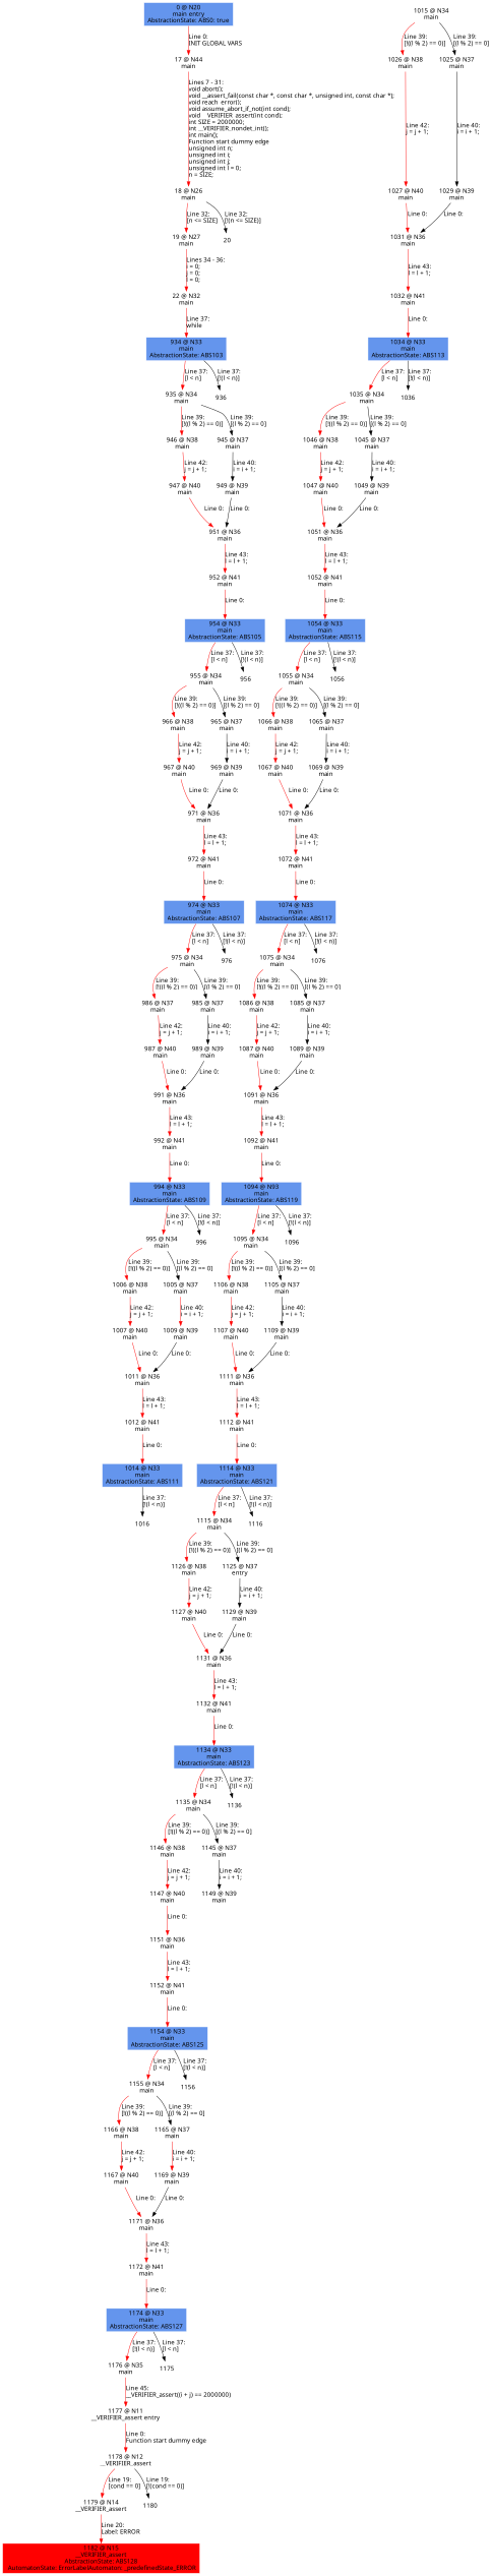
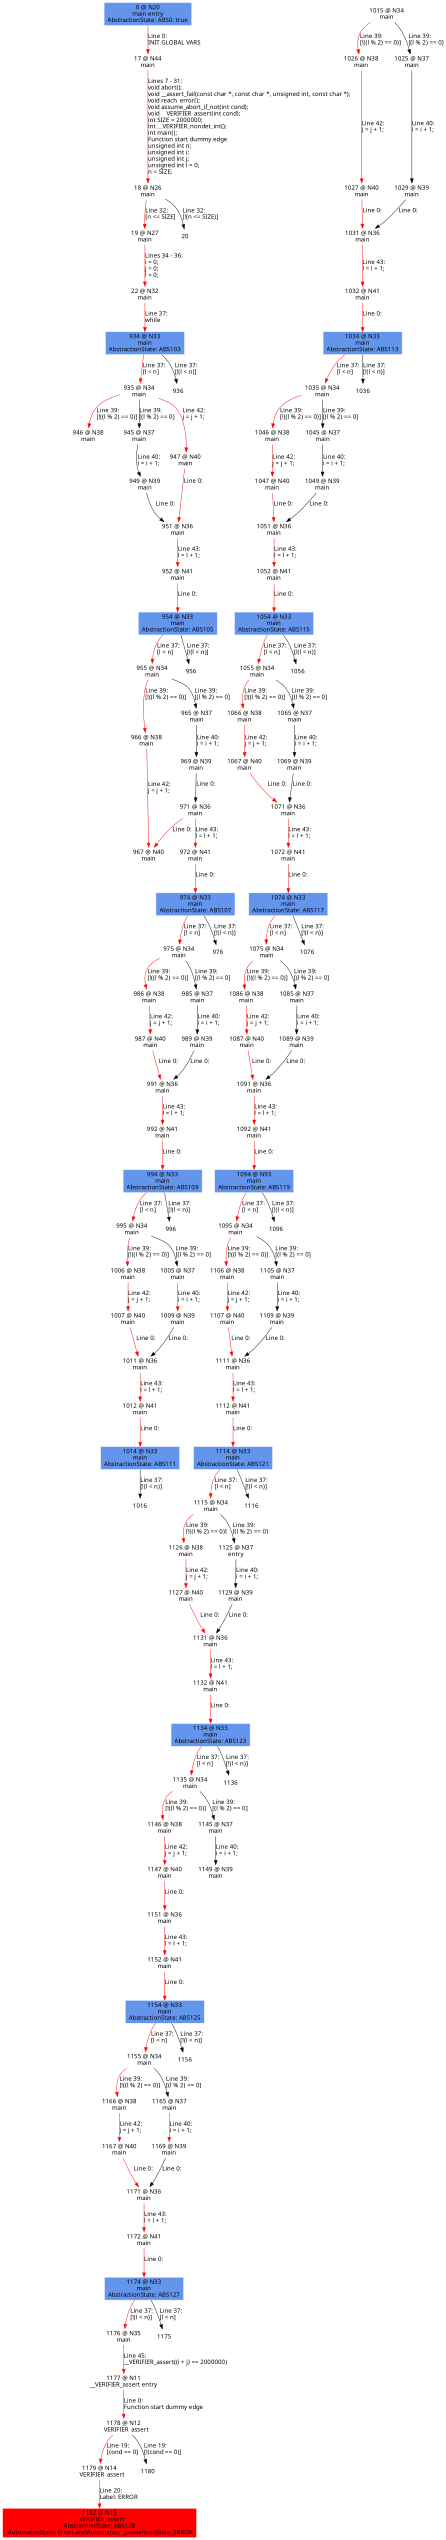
  digraph {
    fontname="Noto Sans"
    node [color=white fontname="Noto Sans" shape=box style=filled]
    edge [color=red fontname="Noto Sans"]
    n1 [fillcolor=cornflowerblue label="0 @ N20\nmain entry\nAbstractionState: ABS0: true\n"]
    n2 [label="17 @ N44\nmain\n"]
    n3 [label="18 @ N26\nmain\n"]
    n4 [label="19 @ N27\nmain\n"]
    20
    n6 [label="22 @ N32\nmain\n"]
    n7 [fillcolor=cornflowerblue label="934 @ N33\nmain\nAbstractionState: ABS103\n"]
    n8 [label="935 @ N34\nmain\n"]
    936
    n10 [label="946 @ N38\nmain\n"]
    n11 [label="945 @ N37\nmain\n"]
    n12 [label="947 @ N40\nmain\n"]
    n13 [label="949 @ N39\nmain\n"]
    n14 [label="951 @ N36\nmain\n"]
    n15 [label="952 @ N41\nmain\n"]
    n16 [fillcolor=cornflowerblue label="954 @ N33\nmain\nAbstractionState: ABS105\n"]
    n17 [label="955 @ N34\nmain\n"]
    956
    n19 [label="966 @ N38\nmain\n"]
    n20 [label="965 @ N37\nmain\n"]
    n21 [label="967 @ N40\nmain\n"]
    n22 [label="969 @ N39\nmain\n"]
    n23 [label="971 @ N36\nmain\n"]
    n24 [label="972 @ N41\nmain\n"]
    n25 [fillcolor=cornflowerblue label="974 @ N33\nmain\nAbstractionState: ABS107\n"]
    n26 [label="975 @ N34\nmain\n"]
    976
-   n28 [label="986 @ N37\nmain\n"]
+   n28 [label="986 @ N38\nmain\n"]
    n29 [label="985 @ N37\nmain\n"]
    n30 [label="987 @ N40\nmain\n"]
    n31 [label="989 @ N39\nmain\n"]
    n32 [label="991 @ N36\nmain\n"]
    n33 [label="992 @ N41\nmain\n"]
    n34 [fillcolor=cornflowerblue label="994 @ N33\nmain\nAbstractionState: ABS109\n"]
    n35 [label="995 @ N34\nmain\n"]
    996
    n37 [label="1006 @ N38\nmain\n"]
    n38 [label="1005 @ N37\nmain\n"]
    n39 [label="1007 @ N40\nmain\n"]
    n40 [label="1009 @ N39\nmain\n"]
    n41 [label="1011 @ N36\nmain\n"]
    n42 [label="1012 @ N41\nmain\n"]
    n43 [fillcolor=cornflowerblue label="1014 @ N33\nmain\nAbstractionState: ABS111\n"]
    1016
    n45 [label="1015 @ N34\nmain\n"]
    n46 [label="1026 @ N38\nmain\n"]
    n47 [label="1025 @ N37\nmain\n"]
    n48 [label="1027 @ N40\nmain\n"]
    n49 [label="1029 @ N39\nmain\n"]
    n50 [label="1031 @ N36\nmain\n"]
    n51 [label="1032 @ N41\nmain\n"]
    n52 [fillcolor=cornflowerblue label="1034 @ N33\nmain\nAbstractionState: ABS113\n"]
    n53 [label="1035 @ N34\nmain\n"]
    1036
    n55 [label="1046 @ N38\nmain\n"]
    n56 [label="1045 @ N37\nmain\n"]
    n57 [label="1047 @ N40\nmain\n"]
    n58 [label="1049 @ N39\nmain\n"]
    n59 [label="1051 @ N36\nmain\n"]
    n60 [label="1052 @ N41\nmain\n"]
    n61 [fillcolor=cornflowerblue label="1054 @ N33\nmain\nAbstractionState: ABS115\n"]
    n62 [label="1055 @ N34\nmain\n"]
    1056
    n64 [label="1066 @ N38\nmain\n"]
    n65 [label="1065 @ N37\nmain\n"]
    n66 [label="1067 @ N40\nmain\n"]
    n67 [label="1069 @ N39\nmain\n"]
    n68 [label="1071 @ N36\nmain\n"]
    n69 [label="1072 @ N41\nmain\n"]
    n70 [fillcolor=cornflowerblue label="1074 @ N33\nmain\nAbstractionState: ABS117\n"]
    n71 [label="1075 @ N34\nmain\n"]
    1076
    n73 [label="1086 @ N38\nmain\n"]
    n74 [label="1085 @ N37\nmain\n"]
    n75 [label="1087 @ N40\nmain\n"]
    n76 [label="1089 @ N39\nmain\n"]
    n77 [label="1091 @ N36\nmain\n"]
    n78 [label="1092 @ N41\nmain\n"]
    n79 [fillcolor=cornflowerblue label="1094 @ N93\nmain\nAbstractionState: ABS119\n"]
    n80 [label="1095 @ N34\nmain\n"]
    1096
    n82 [label="1106 @ N38\nmain\n"]
    n83 [label="1105 @ N37\nmain\n"]
    n84 [label="1107 @ N40\nmain\n"]
    n85 [label="1109 @ N39\nmain\n"]
    n86 [label="1111 @ N36\nmain\n"]
    n87 [label="1112 @ N41\nmain\n"]
    n88 [fillcolor=cornflowerblue label="1114 @ N33\nmain\nAbstractionState: ABS121\n"]
    n89 [label="1115 @ N34\nmain\n"]
    1116
    n91 [label="1126 @ N38\nmain\n"]
    n92 [label="1125 @ N37\nentry\n"]
    n93 [label="1127 @ N40\nmain\n"]
    n94 [label="1129 @ N39\nmain\n"]
    n95 [label="1131 @ N36\nmain\n"]
    n96 [label="1132 @ N41\nmain\n"]
    n97 [fillcolor=cornflowerblue label="1134 @ N33\nmain\nAbstractionState: ABS123\n"]
    n98 [label="1135 @ N34\nmain\n"]
    1136
    n100 [label="1146 @ N38\nmain\n"]
    n101 [label="1145 @ N37\nmain\n"]
    n102 [label="1147 @ N40\nmain\n"]
    n103 [label="1149 @ N39\nmain\n"]
    n104 [label="1151 @ N36\nmain\n"]
    n105 [label="1152 @ N41\nmain\n"]
    n106 [fillcolor=cornflowerblue label="1154 @ N33\nmain\nAbstractionState: ABS125\n"]
    n107 [label="1155 @ N34\nmain\n"]
    1156
    n109 [label="1166 @ N38\nmain\n"]
    n110 [label="1165 @ N37\nmain\n"]
    n111 [label="1167 @ N40\nmain\n"]
    n112 [label="1169 @ N39\nmain\n"]
    n113 [label="1171 @ N36\nmain\n"]
    n114 [label="1172 @ N41\nmain\n"]
    n115 [fillcolor=cornflowerblue label="1174 @ N33\nmain\nAbstractionState: ABS127\n"]
    n116 [label="1176 @ N35\nmain\n"]
    1175
    n118 [label="1177 @ N11\n__VERIFIER_assert entry\n"]
    n119 [label="1178 @ N12\n__VERIFIER_assert\n"]
    n120 [label="1179 @ N14\n__VERIFIER_assert\n"]
    1180
    n122 [fillcolor=red label="1182 @ N15\n__VERIFIER_assert\nAbstractionState: ABS128\n AutomatonState: ErrorLabelAutomaton: _predefinedState_ERROR\n"]
    n1 -> n2 [label="Line 0: \lINIT GLOBAL VARS\l"]
    n2 -> n3 [label="Lines 7 - 31: \lvoid abort();\lvoid __assert_fail(const char *, const char *, unsigned int, const char *);\lvoid reach_error();\lvoid assume_abort_if_not(int cond);\lvoid __VERIFIER_assert(int cond);\lint SIZE = 2000000;\lint __VERIFIER_nondet_int();\lint main();\lFunction start dummy edge\lunsigned int n;\lunsigned int i;\lunsigned int j;\lunsigned int l = 0;\ln = SIZE;\l"]
    n3 -> n4 [label="Line 32: \l[n <= SIZE]\l"]
    n3 -> 20 [label="Line 32: \l[!(n <= SIZE)]\l" color=""]
    n4 -> n6 [label="Lines 34 - 36: \li = 0;\lj = 0;\ll = 0;\l"]
    n6 -> n7 [label="Line 37: \lwhile\l"]
    n7 -> n8 [label="Line 37: \l[l < n]\l"]
    n7 -> 936 [label="Line 37: \l[!(l < n)]\l" color=""]
    n8 -> n10 [label="Line 39: \l[!((l % 2) == 0)]\l"]
    n8 -> n11 [label="Line 39: \l[(l % 2) == 0]\l" color=""]
-   n10 -> n12 [label="Line 42: \lj = j + 1;\l"]
+   n8 -> n12 [label="Line 42: \lj = j + 1;\l"]
    n11 -> n13 [label="Line 40: \li = i + 1;\l" color=""]
    n12 -> n14 [label="Line 0: \l\l"]
    n13 -> n14 [label="Line 0: \l\l" color=""]
    n14 -> n15 [label="Line 43: \ll = l + 1;\l"]
    n15 -> n16 [label="Line 0: \l\l"]
    n16 -> n17 [label="Line 37: \l[l < n]\l"]
    n16 -> 956 [label="Line 37: \l[!(l < n)]\l" color=""]
    n17 -> n19 [label="Line 39: \l[!((l % 2) == 0)]\l"]
    n17 -> n20 [label="Line 39: \l[(l % 2) == 0]\l" color=""]
    n19 -> n21 [label="Line 42: \lj = j + 1;\l"]
    n20 -> n22 [label="Line 40: \li = i + 1;\l" color=""]
-   n21 -> n23 [label="Line 0: \l\l"]
+   n23 -> n21 [label="Line 0: \l\l"]
    n22 -> n23 [label="Line 0: \l\l" color=""]
    n23 -> n24 [label="Line 43: \ll = l + 1;\l"]
    n24 -> n25 [label="Line 0: \l\l"]
    n25 -> n26 [label="Line 37: \l[l < n]\l"]
    n25 -> 976 [label="Line 37: \l[!(l < n)]\l" color=""]
    n26 -> n28 [label="Line 39: \l[!((l % 2) == 0)]\l"]
    n26 -> n29 [label="Line 39: \l[(l % 2) == 0]\l" color=""]
    n28 -> n30 [label="Line 42: \lj = j + 1;\l"]
    n29 -> n31 [label="Line 40: \li = i + 1;\l" color=""]
    n30 -> n32 [label="Line 0: \l\l"]
    n31 -> n32 [label="Line 0: \l\l" color=""]
    n32 -> n33 [label="Line 43: \ll = l + 1;\l"]
    n33 -> n34 [label="Line 0: \l\l"]
    n34 -> n35 [label="Line 37: \l[l < n]\l"]
    n34 -> 996 [label="Line 37: \l[!(l < n)]\l" color=""]
    n35 -> n37 [label="Line 39: \l[!((l % 2) == 0)]\l"]
    n35 -> n38 [label="Line 39: \l[(l % 2) == 0]\l" color=""]
    n37 -> n39 [label="Line 42: \lj = j + 1;\l"]
    n38 -> n40 [label="Line 40: \li = i + 1;\l"]
    n39 -> n41 [label="Line 0: \l\l"]
    n40 -> n41 [label="Line 0: \l\l" color=""]
    n41 -> n42 [label="Line 43: \ll = l + 1;\l"]
    n42 -> n43 [label="Line 0: \l\l"]
    n43 -> 1016 [label="Line 37: \l[!(l < n)]\l" color=""]
    n45 -> n46 [label="Line 39: \l[!((l % 2) == 0)]\l"]
    n45 -> n47 [label="Line 39: \l[(l % 2) == 0]\l" color=""]
    n46 -> n48 [label="Line 42: \lj = j + 1;\l"]
    n47 -> n49 [label="Line 40: \li = i + 1;\l" color=""]
    n48 -> n50 [label="Line 0: \l\l"]
    n49 -> n50 [label="Line 0: \l\l" color=""]
    n50 -> n51 [label="Line 43: \ll = l + 1;\l"]
    n51 -> n52 [label="Line 0: \l\l"]
    n52 -> n53 [label="Line 37: \l[l < n]\l"]
    n52 -> 1036 [label="Line 37: \l[!(l < n)]\l" color=""]
    n53 -> n55 [label="Line 39: \l[!((l % 2) == 0)]\l"]
    n53 -> n56 [label="Line 39: \l[(l % 2) == 0]\l" color=""]
    n55 -> n57 [label="Line 42: \lj = j + 1;\l"]
    n56 -> n58 [label="Line 40: \li = i + 1;\l" color=""]
    n57 -> n59 [label="Line 0: \l\l"]
    n58 -> n59 [label="Line 0: \l\l" color=""]
    n59 -> n60 [label="Line 43: \ll = l + 1;\l"]
    n60 -> n61 [label="Line 0: \l\l"]
    n61 -> n62 [label="Line 37: \l[l < n]\l"]
    n61 -> 1056 [label="Line 37: \l[!(l < n)]\l" color=""]
    n62 -> n64 [label="Line 39: \l[!((l % 2) == 0)]\l"]
    n62 -> n65 [label="Line 39: \l[(l % 2) == 0]\l" color=""]
    n64 -> n66 [label="Line 42: \lj = j + 1;\l"]
    n65 -> n67 [label="Line 40: \li = i + 1;\l" color=""]
    n66 -> n68 [label="Line 0: \l\l"]
    n67 -> n68 [label="Line 0: \l\l" color=""]
    n68 -> n69 [label="Line 43: \ll = l + 1;\l"]
    n69 -> n70 [label="Line 0: \l\l"]
    n70 -> n71 [label="Line 37: \l[l < n]\l"]
    n70 -> 1076 [label="Line 37: \l[!(l < n)]\l" color=""]
    n71 -> n73 [label="Line 39: \l[!((l % 2) == 0)]\l"]
    n71 -> n74 [label="Line 39: \l[(l % 2) == 0]\l" color=""]
    n73 -> n75 [label="Line 42: \lj = j + 1;\l"]
    n74 -> n76 [label="Line 40: \li = i + 1;\l" color=""]
    n75 -> n77 [label="Line 0: \l\l"]
    n76 -> n77 [label="Line 0: \l\l" color=""]
    n77 -> n78 [label="Line 43: \ll = l + 1;\l"]
    n78 -> n79 [label="Line 0: \l\l"]
    n79 -> n80 [label="Line 37: \l[l < n]\l"]
    n79 -> 1096 [label="Line 37: \l[!(l < n)]\l" color=""]
    n80 -> n82 [label="Line 39: \l[!((l % 2) == 0)]\l"]
    n80 -> n83 [label="Line 39: \l[(l % 2) == 0]\l" color=""]
    n82 -> n84 [label="Line 42: \lj = j + 1;\l"]
    n83 -> n85 [label="Line 40: \li = i + 1;\l" color=""]
    n84 -> n86 [label="Line 0: \l\l"]
    n85 -> n86 [label="Line 0: \l\l" color=""]
    n86 -> n87 [label="Line 43: \ll = l + 1;\l"]
    n87 -> n88 [label="Line 0: \l\l"]
    n88 -> n89 [label="Line 37: \l[l < n]\l"]
    n88 -> 1116 [label="Line 37: \l[!(l < n)]\l" color=""]
    n89 -> n91 [label="Line 39: \l[!((l % 2) == 0)]\l"]
    n89 -> n92 [label="Line 39: \l[(l % 2) == 0]\l" color=""]
    n91 -> n93 [label="Line 42: \lj = j + 1;\l"]
    n92 -> n94 [label="Line 40: \li = i + 1;\l" color=""]
    n93 -> n95 [label="Line 0: \l\l"]
    n94 -> n95 [label="Line 0: \l\l" color=""]
    n95 -> n96 [label="Line 43: \ll = l + 1;\l"]
    n96 -> n97 [label="Line 0: \l\l"]
    n97 -> n98 [label="Line 37: \l[l < n]\l"]
    n97 -> 1136 [label="Line 37: \l[!(l < n)]\l" color=""]
    n98 -> n100 [label="Line 39: \l[!((l % 2) == 0)]\l"]
    n98 -> n101 [label="Line 39: \l[(l % 2) == 0]\l" color=""]
    n100 -> n102 [label="Line 42: \lj = j + 1;\l"]
    n101 -> n103 [label="Line 40: \li = i + 1;\l" color=""]
    n102 -> n104 [label="Line 0: \l\l"]
    n104 -> n105 [label="Line 43: \ll = l + 1;\l"]
    n105 -> n106 [label="Line 0: \l\l"]
    n106 -> n107 [label="Line 37: \l[l < n]\l"]
    n106 -> 1156 [label="Line 37: \l[!(l < n)]\l" color=""]
    n107 -> n109 [label="Line 39: \l[!((l % 2) == 0)]\l"]
    n107 -> n110 [label="Line 39: \l[(l % 2) == 0]\l" color=""]
    n109 -> n111 [label="Line 42: \lj = j + 1;\l"]
    n110 -> n112 [label="Line 40: \li = i + 1;\l"]
    n111 -> n113 [label="Line 0: \l\l"]
    n112 -> n113 [label="Line 0: \l\l" color=""]
    n113 -> n114 [label="Line 43: \ll = l + 1;\l"]
    n114 -> n115 [label="Line 0: \l\l"]
    n115 -> n116 [label="Line 37: \l[!(l < n)]\l"]
    n115 -> 1175 [label="Line 37: \l[l < n]\l" color=""]
    n116 -> n118 [label="Line 45: \l__VERIFIER_assert((i + j) == 2000000)\l"]
    n118 -> n119 [label="Line 0: \lFunction start dummy edge\l"]
    n119 -> n120 [label="Line 19: \l[cond == 0]\l"]
    n119 -> 1180 [label="Line 19: \l[!(cond == 0)]\l" color=""]
    n120 -> n122 [label="Line 20: \lLabel: ERROR\l"]
  }
